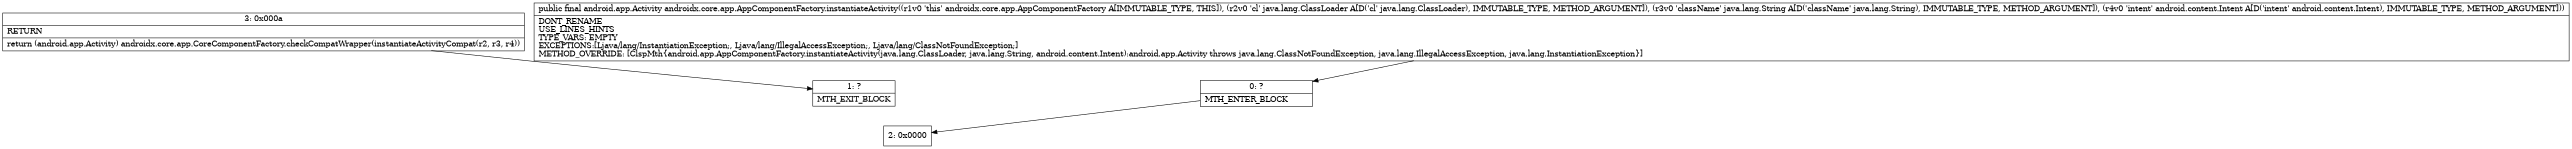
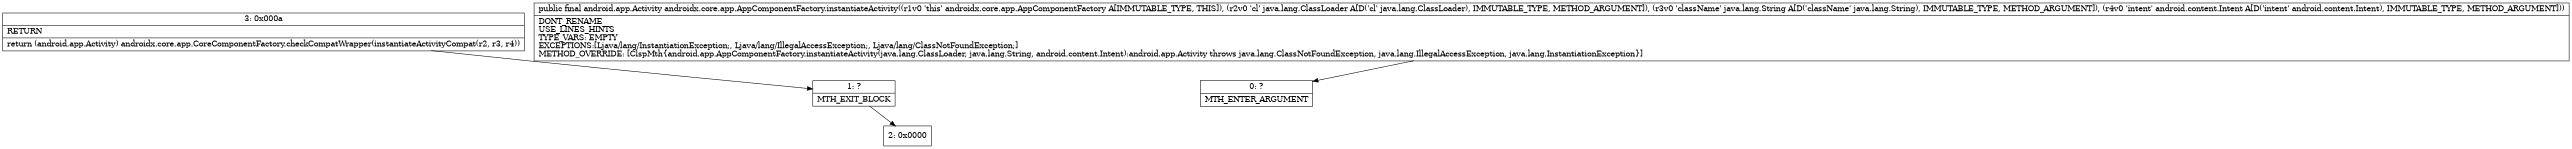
  digraph {
    node [shape=record]
-   n1 [label="{0\:\ ?|MTH_ENTER_BLOCK\l}"]
+   n1 [label="{0\:\ ?|MTH_ENTER_ARGUMENT\l}"]
    n2 [label="{2\:\ 0x0000}"]
    n3 [label="{3\:\ 0x000a|RETURN\l|return (android.app.Activity) androidx.core.app.CoreComponentFactory.checkCompatWrapper(instantiateActivityCompat(r2, r3, r4))\l}"]
    n4 [label="{1\:\ ?|MTH_EXIT_BLOCK\l}"]
    n5 [label="{public final android.app.Activity androidx.core.app.AppComponentFactory.instantiateActivity((r1v0 'this' androidx.core.app.AppComponentFactory A[IMMUTABLE_TYPE, THIS]), (r2v0 'cl' java.lang.ClassLoader A[D('cl' java.lang.ClassLoader), IMMUTABLE_TYPE, METHOD_ARGUMENT]), (r3v0 'className' java.lang.String A[D('className' java.lang.String), IMMUTABLE_TYPE, METHOD_ARGUMENT]), (r4v0 'intent' android.content.Intent A[D('intent' android.content.Intent), IMMUTABLE_TYPE, METHOD_ARGUMENT]))  | DONT_RENAME\lUSE_LINES_HINTS\lTYPE_VARS: EMPTY\lEXCEPTIONS:[Ljava\/lang\/InstantiationException;, Ljava\/lang\/IllegalAccessException;, Ljava\/lang\/ClassNotFoundException;]\lMETHOD_OVERRIDE: [ClspMth\{android.app.AppComponentFactory.instantiateActivity(java.lang.ClassLoader, java.lang.String, android.content.Intent):android.app.Activity throws java.lang.ClassNotFoundException, java.lang.IllegalAccessException, java.lang.InstantiationException\}]\l}"]
-   n1 -> n2
+   n4 -> n2
    n3 -> n4
    n5 -> n1
  }
